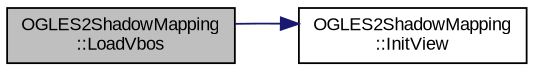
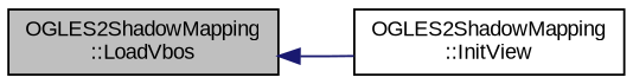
  digraph {
    rankdir=LR
    fontname="Liberation Sans"
    node [color=black fontname="Liberation Sans" fontsize=10 shape=record style=filled]
    n1 [fillcolor=grey75 fontcolor=black height=0.2 label="OGLES2ShadowMapping\l::LoadVbos" width=0.4]
    n2 [fillcolor=white height=0.2 label="OGLES2ShadowMapping\l::InitView" width=0.4]
-   n2 -> n1 [color=midnightblue dir=back fontname="Liberation Sans" fontsize=10 labelfontname=Helvetica labelfontsize=10 style=solid]
+   n1 -> n2 [color=midnightblue dir=back fontname="Liberation Sans" fontsize=10 labelfontname=Helvetica labelfontsize=10 style=solid]
  }
